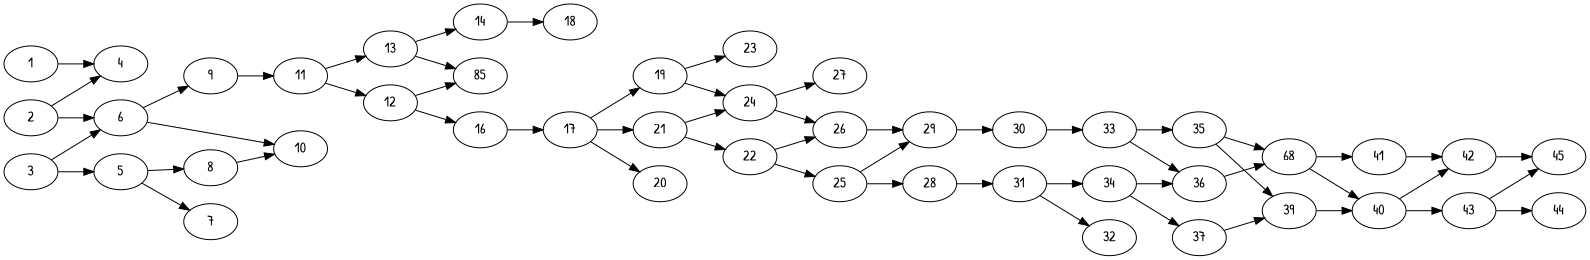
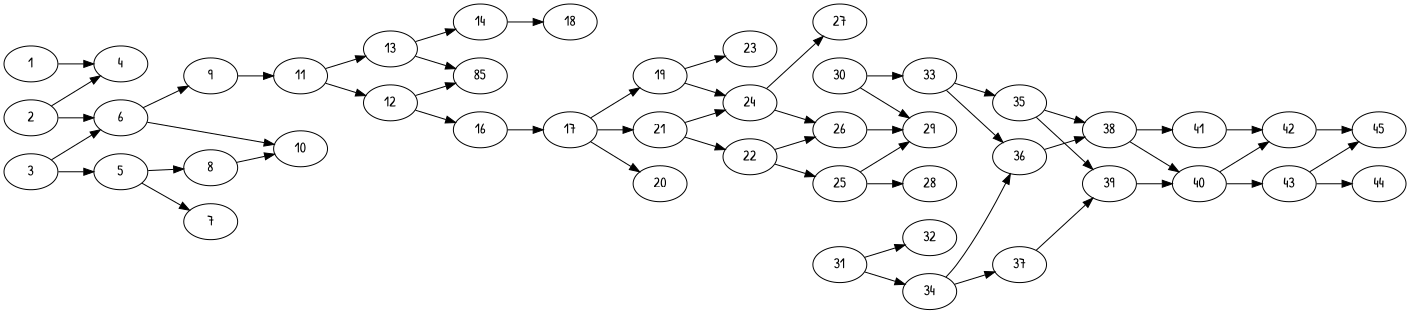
  digraph {
    fontname="Patrick Hand"
    rankdir=LR
    node [alpha=0.06 expect_size=10652672 fontname="Patrick Hand"]
    edge [fontname="Patrick Hand"]
    1 [alpha=0.08 expect_size=44065792]
    4 [alpha=0.19 expect_size=14087168]
    2 [alpha=0.07 expect_size=12790784]
    6 [alpha=0.18 expect_size=30538752]
    9 [expect_size=26198016]
    10 [alpha=0.13 expect_size=31569920]
    11 [alpha=0.11 expect_size=41361408]
    3 [alpha=0.20 expect_size=36597760]
    5 [alpha=0.12 expect_size=6090752]
    7 [alpha=0.09 expect_size=27964416]
    8 [alpha=0.10 expect_size=51567616]
    12 [alpha=0.00 expect_size=14121984]
    13 [alpha=0.17 expect_size=29904896]
    n14 [alpha=0.11 expect_size=28470272 label=85]
    16 [alpha=0.09 expect_size=10415104]
    14 [alpha=0.15 expect_size=29766656]
    17 [alpha=0.15 expect_size=51757056]
    18 [alpha=0.13 expect_size=25384960]
    19 [expect_size=48966656]
    20 [alpha=0.05 expect_size=14927872]
    21 [alpha=0.00 expect_size=45828096]
    23 [alpha=0.10 expect_size=24511488]
    24 [expect_size=18267136]
    22 [alpha=0.19 expect_size=24301568]
    26 [alpha=0.08 expect_size=32074752]
    27 [alpha=0.04 expect_size=5532672]
    25 [alpha=0.01 expect_size=6208512]
    29 [alpha=0.04 expect_size=22334464]
    28 [alpha=0.20 expect_size=39922688]
    31 [alpha=0.11 expect_size=48778240]
    30 [alpha=0.00 expect_size=37057536]
    32 [expect_size=49134592]
    34 [alpha=0.07 expect_size=22568960]
    33 [alpha=0.12 expect_size=45674496]
    36 [alpha=0.01 expect_size=39171072]
    37 [alpha=0.08]
    35 [alpha=0.13 expect_size=35846144]
-   38 [alpha=0.04 expect_size=20198400 label=68]
+   38 [alpha=0.04 expect_size=20198400]
    39 [alpha=0.19 expect_size=19762176]
    40 [alpha=0.17 expect_size=30299136]
    41 [alpha=0.13 expect_size=30951424]
    42 [alpha=0.17]
    43 [alpha=0.09 expect_size=25465856]
    45 [alpha=0.05 expect_size=23016448]
    44 [alpha=0.07 expect_size=5684224]
    1 -> 4
    2 -> 4
    2 -> 6
    6 -> 9
    6 -> 10
    9 -> 11
    11 -> 12
    11 -> 13
    3 -> 6
    3 -> 5
    5 -> 7
    5 -> 8
    8 -> 10
    12 -> n14
    12 -> 16
    13 -> n14
    13 -> 14
    16 -> 17
    14 -> 18
    17 -> 19
    17 -> 20
    17 -> 21
    19 -> 23
    19 -> 24
    21 -> 24
    21 -> 22
    24 -> 26
    24 -> 27
    22 -> 26
    22 -> 25
    26 -> 29
    25 -> 29
    25 -> 28
-   29 -> 30
-   28 -> 31
+   30 -> 29
    31 -> 32
    31 -> 34
    30 -> 33
    34 -> 36
    34 -> 37
    33 -> 36
    33 -> 35
    36 -> 38
    37 -> 39
    35 -> 38
    35 -> 39
    38 -> 40
    38 -> 41
    39 -> 40
    40 -> 42
    40 -> 43
    41 -> 42
    42 -> 45
    43 -> 45
    43 -> 44
  }
